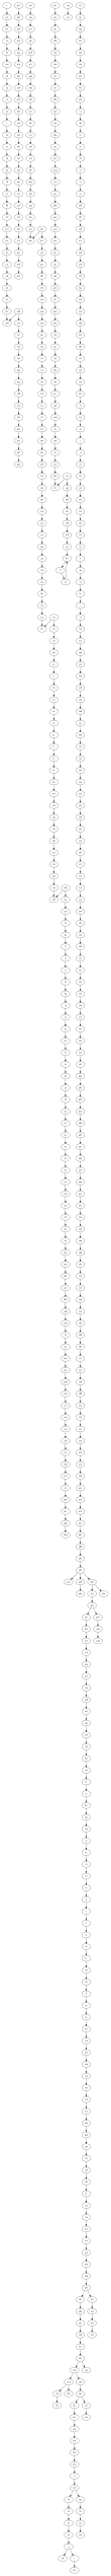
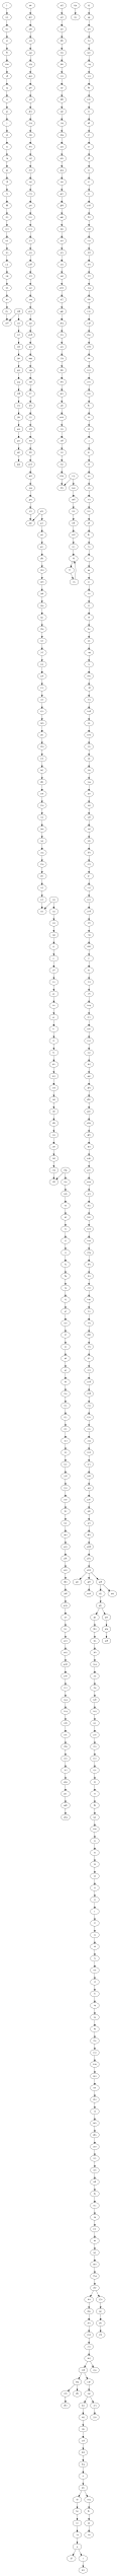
  digraph {
    fontname="Playfair Display"
    node [fontname="Playfair Display"]
    edge [fontname="Playfair Display"]
    n1 [label=5]
    n2 [label=125]
    n3 [label=157]
    n4 [label=93]
    n5 [label=87]
    n6 [label=100]
    n7 [label=18]
    n8 [label=34]
    n9 [label=12]
    n10 [label=43]
    n11 [label=3]
    n12 [label=36]
    n13 [label=32]
    n14 [label=24]
    n15 [label=49]
    n16 [label=78]
    n17 [label=72]
    n18 [label=88]
    n19 [label=213]
    n20 [label=210]
    n21 [label=197]
    n22 [label=321]
    n23 [label=243]
    n24 [label=241]
    n25 [label=315]
    n26 [label=312]
    n27 [label=262]
    n28 [label=258]
    n29 [label=268]
    n30 [label=233]
    n31 [label=217]
    n32 [label=336]
    n33 [label=391]
    n34 [label=430]
    n35 [label=424]
    n36 [label=368]
    n37 [label=375]
    n38 [label=361]
    n39 [label=410]
    n40 [label=451]
    n41 [label=497]
    n42 [label=499]
    n43 [label=411]
    n44 [label=467]
    n45 [label=439]
    n46 [label=435]
    n47 [label=441]
    n48 [label=474]
    n49 [label=495]
    n50 [label=476]
    n51 [label=457]
    n52 [label=465]
    n53 [label=354]
    n54 [label=356]
    n55 [label=367]
    n56 [label=347]
    n57 [label=297]
    n58 [label=247]
    n59 [label=275]
    n60 [label=276]
    n61 [label=320]
    n62 [label=302]
    n63 [label=372]
    n64 [label=421]
    n65 [label=428]
    n66 [label=475]
    n67 [label=432]
    n68 [label=414]
    n69 [label=462]
    n70 [label=447]
    n71 [label=468]
    n72 [label=472]
    n73 [label=444]
    n74 [label=349]
    n75 [label=358]
    n76 [label=377]
    n77 [label=381]
    n78 [label=355]
    n79 [label=378]
    n80 [label=395]
    n81 [label=382]
    n82 [label=406]
    n83 [label=418]
    n84 [label=434]
    n85 [label=479]
    n86 [label=471]
    n87 [label=456]
    n88 [label=461]
    n89 [label=423]
    n90 [label=415]
    n91 [label=422]
    n92 [label=385]
    n93 [label=360]
    n94 [label=396]
    n95 [label=346]
    n96 [label=394]
    n97 [label=342]
    n98 [label=364]
    n99 [label=317]
    n100 [label=327]
    n101 [label=303]
    n102 [label=236]
    n103 [label=232]
    n104 [label=277]
    n105 [label=252]
    n106 [label=296]
    n107 [label=293]
    n108 [label=269]
    n109 [label=291]
    n110 [label=295]
    n111 [label=285]
    n112 [label=305]
    n113 [label=324]
    n114 [label=337]
    n115 [label=344]
    n116 [label=343]
    n117 [label=274]
    n118 [label=254]
    n119 [label=263]
    n120 [label=237]
    n121 [label=227]
    n122 [label=177]
    n123 [label=135]
    n124 [label=127]
    n125 [label=122]
    n126 [label=145]
    n127 [label=97]
    n128 [label=0]
    n129 [label=28]
    n130 [label=29]
    n131 [label=41]
    n132 [label=10]
    n133 [label=42]
    n134 [label=63]
    n135 [label=25]
    n136 [label=61]
    n137 [label=96]
    n138 [label=103]
    n139 [label=129]
    n140 [label=142]
    n141 [label=136]
    n142 [label=181]
    n143 [label=221]
    n144 [label=230]
    n145 [label=245]
    n146 [label=229]
    n147 [label=178]
    n148 [label=184]
    n149 [label=154]
    n150 [label=146]
    n151 [label=79]
    n152 [label=40]
    n153 [label=75]
    n154 [label=35]
    n155 [label=11]
    n156 [label=62]
    n157 [label=84]
    n158 [label=74]
    n159 [label=23]
    n160 [label=47]
    n161 [label=110]
    n162 [label=67]
    n163 [label=92]
    n164 [label=46]
    n165 [label=45]
    n166 [label=66]
    n167 [label=114]
    n168 [label=133]
    n169 [label=153]
    n170 [label=175]
    n171 [label=323]
    n172 [label=313]
    n173 [label=322]
    n174 [label=338]
    n175 [label=330]
    n176 [label=307]
    n177 [label=352]
    n178 [label=397]
    n179 [label=399]
    n180 [label=405]
    n181 [label=481]
    n182 [label=420]
    n183 [label=389]
    n184 [label=348]
    n185 [label=409]
    n186 [label=371]
    n187 [label=392]
    n188 [label=401]
    n189 [label=403]
    n190 [label=408]
    n191 [label=290]
    n192 [label=222]
    n193 [label=244]
    n194 [label=224]
    n195 [label=228]
    n196 [label=301]
    n197 [label=289]
    n198 [label=279]
    n199 [label=325]
    n200 [label=469]
    n201 [label=492]
    n202 [label=448]
    n203 [label=484]
    n204 [label=455]
    n205 [label=437]
    n206 [label=412]
    n207 [label=386]
    n208 [label=359]
    n209 [label=366]
    n210 [label=351]
    n211 [label=357]
    n212 [label=388]
    n213 [label=340]
    n214 [label=314]
    n215 [label=384]
    n216 [label=433]
    n217 [label=429]
    n218 [label=404]
    n219 [label=350]
    n220 [label=407]
    n221 [label=486]
    n222 [label=440]
    n223 [label=459]
    n224 [label=431]
    n225 [label=473]
    n226 [label=452]
    n227 [label=445]
    n228 [label=460]
    n229 [label=477]
    n230 [label=446]
    n231 [label=464]
    n232 [label=379]
    n233 [label=413]
    n234 [label=374]
    n235 [label=380]
    n236 [label=383]
    n237 [label=402]
    n238 [label=416]
    n239 [label=400]
    n240 [label=353]
    n241 [label=318]
    n242 [label=212]
    n243 [label=250]
    n244 [label=280]
    n245 [label=283]
    n246 [label=253]
    n247 [label=240]
    n248 [label=198]
    n249 [label=201]
    n250 [label=158]
    n251 [label=128]
    n252 [label=113]
    n253 [label=86]
    n254 [label=77]
    n255 [label=95]
    n256 [label=134]
    n257 [label=151]
    n258 [label=137]
    n259 [label=141]
    n260 [label=149]
    n261 [label=162]
    n262 [label=140]
    n263 [label=124]
    n264 [label=105]
    n265 [label=89]
    n266 [label=106]
    n267 [label=53]
    n268 [label=48]
    n269 [label=57]
    n270 [label=37]
    n271 [label=58]
    n272 [label=22]
    n273 [label=27]
    n274 [label=52]
    n275 [label=108]
    n276 [label=182]
    n277 [label=238]
    n278 [label=231]
    n279 [label=218]
    n280 [label=219]
    n281 [label=167]
    n282 [label=194]
    n283 [label=256]
    n284 [label=220]
    n285 [label=248]
    n286 [label=260]
    n287 [label=286]
    n288 [label=211]
    n289 [label=205]
    n290 [label=207]
    n291 [label=200]
    n292 [label=81]
    n293 [label=131]
    n294 [label=26]
    n295 [label=2]
    n296 [label=91]
    n297 [label=76]
    n298 [label=90]
    n299 [label=116]
    n300 [label=161]
    n301 [label=120]
    n302 [label=98]
    n303 [label=85]
    n304 [label=70]
    n305 [label=6]
    n306 [label=44]
    n307 [label=21]
    n308 [label=20]
    n309 [label=15]
    n310 [label=19]
    n311 [label=64]
    n312 [label=121]
    n313 [label=144]
    n314 [label=152]
    n315 [label=169]
    n316 [label=138]
    n317 [label=165]
    n318 [label=298]
    n319 [label=311]
    n320 [label=309]
    n321 [label=335]
    n322 [label=331]
    n323 [label=329]
    n324 [label=334]
    n325 [label=310]
    n326 [label=341]
    n327 [label=328]
    n328 [label=345]
    n329 [label=326]
    n330 [label=281]
    n331 [label=223]
    n332 [label=173]
    n333 [label=235]
    n334 [label=202]
    n335 [label=208]
    n336 [label=187]
    n337 [label=159]
    n338 [label=168]
    n339 [label=172]
    n340 [label=155]
    n341 [label=163]
    n342 [label=176]
    n343 [label=204]
    n344 [label=272]
    n345 [label=300]
    n346 [label=292]
    n347 [label=332]
    n348 [label=365]
    n349 [label=442]
    n350 [label=485]
    n351 [label=480]
    n352 [label=490]
    n353 [label=489]
    n354 [label=487]
    n355 [label=491]
    n356 [label=449]
    n357 [label=470]
    n358 [label=494]
    n359 [label=425]
    n360 [label=362]
    n361 [label=390]
    n362 [label=306]
    n363 [label=299]
    n364 [label=284]
    n365 [label=387]
    n366 [label=319]
    n367 [label=257]
    n368 [label=249]
    n369 [label=170]
    n370 [label=185]
    n371 [label=188]
    n372 [label=183]
    n373 [label=171]
    n374 [label=225]
    n375 [label=308]
    n376 [label=288]
    n377 [label=255]
    n378 [label=270]
    n379 [label=215]
    n380 [label=234]
    n381 [label=206]
    n382 [label=373]
    n383 [label=398]
    n384 [label=443]
    n385 [label=426]
    n386 [label=436]
    n387 [label=427]
    n388 [label=483]
    n389 [label=488]
    n390 [label=482]
    n391 [label=466]
    n392 [label=493]
    n393 [label=478]
    n394 [label=458]
    n395 [label=496]
    n396 [label=453]
    n397 [label=419]
    n398 [label=463]
    n399 [label=417]
    n400 [label=450]
    n401 [label=369]
    n402 [label=454]
    n403 [label=333]
    n404 [label=316]
    n405 [label=304]
    n406 [label=251]
    n407 [label=214]
    n408 [label=148]
    n409 [label=203]
    n410 [label=195]
    n411 [label=216]
    n412 [label=179]
    n413 [label=150]
    n414 [label=132]
    n415 [label=65]
    n416 [label=71]
    n417 [label=80]
    n418 [label=147]
    n419 [label=109]
    n420 [label=51]
    n421 [label=55]
    n422 [label=39]
    n423 [label=50]
    n424 [label=33]
    n425 [label=31]
    n426 [label=7]
    n427 [label=17]
    n428 [label=13]
    n429 [label=16]
    n430 [label=73]
    n431 [label=101]
    n432 [label=117]
    n433 [label=8]
    n434 [label=14]
    n435 [label=59]
    n436 [label=69]
    n437 [label=174]
    n438 [label=130]
    n439 [label=209]
    n440 [label=190]
    n441 [label=191]
    n442 [label=160]
    n443 [label=115]
    n444 [label=196]
    n445 [label=186]
    n446 [label=259]
    n447 [label=123]
    n448 [label=156]
    n449 [label=118]
    n450 [label=83]
    n451 [label=112]
    n452 [label=94]
    n453 [label=107]
    n454 [label=111]
    n455 [label=143]
    n456 [label=199]
    n457 [label=764]
    n458 [label=287]
    n459 [label=261]
    n460 [label=370]
    n461 [label=189]
    n462 [label=393]
    n463 [label=267]
    n464 [label=266]
    n465 [label=271]
    n466 [label=265]
    n467 [label=278]
    n468 [label=239]
    n469 [label=294]
    n470 [label=246]
    n471 [label=226]
    n472 [label=282]
    n473 [label=242]
    n474 [label=180]
    n475 [label=192]
    n476 [label=273]
    n477 [label=193]
    n478 [label=339]
    n479 [label=139]
    n480 [label=126]
    n481 [label=166]
    n482 [label=164]
    n483 [label=9]
    n484 [label=68]
    n485 [label=56]
    n486 [label=104]
    n487 [label=60]
    n488 [label=82]
    n489 [label=30]
    n490 [label=54]
    n491 [label=4]
    n492 [label=38]
    n493 [label=1]
    n494 [label=102]
    n495 [label=99]
    n496 [label=119]
    n497 [label=363]
    n498 [label=376]
    n499 [label=438]
    n1 -> n2
    n2 -> n3
    n3 -> n4
    n4 -> n5
    n5 -> n6
    n6 -> n7
    n7 -> n8
    n8 -> n9
    n9 -> n10
    n10 -> n11
    n11 -> n12
    n12 -> n13
    n13 -> n14
    n14 -> n15
    n15 -> n16
    n16 -> n17
    n17 -> n18
    n18 -> n19
    n19 -> n20
    n20 -> n21
    n21 -> n22
    n22 -> n23
    n23 -> n24
    n24 -> n25
    n25 -> n26
    n26 -> n27
    n27 -> n28
    n29 -> n28
    n29 -> n30
    n30 -> n31
    n31 -> n32
    n32 -> n33
    n33 -> n34
    n34 -> n35
    n35 -> n36
    n36 -> n37
    n37 -> n38
    n38 -> n39
    n39 -> n40
    n40 -> n41
    n41 -> n42
    n43 -> n44
    n44 -> n45
    n45 -> n46
    n46 -> n47
    n47 -> n48
    n48 -> n49
    n49 -> n50
    n50 -> n51
    n51 -> n52
    n52 -> n53
    n53 -> n54
    n54 -> n55
    n55 -> n56
    n56 -> n57
    n57 -> n58
    n58 -> n59
    n59 -> n60
    n60 -> n61
    n61 -> n62
    n62 -> n63
    n63 -> n64
    n64 -> n65
    n65 -> n66
+   n66 -> n67
    n67 -> n68
    n68 -> n69
    n69 -> n70
    n70 -> n71
    n71 -> n72
    n72 -> n73
    n73 -> n74
    n74 -> n75
    n75 -> n76
    n76 -> n77
    n77 -> n78
    n78 -> n79
    n79 -> n80
    n80 -> n81
    n81 -> n82
    n82 -> n83
    n83 -> n84
    n84 -> n85
    n85 -> n86
    n86 -> n87
    n88 -> n87
    n88 -> n89
    n89 -> n90
    n90 -> n91
    n91 -> n92
    n92 -> n93
    n93 -> n94
    n94 -> n95
    n95 -> n96
    n96 -> n97
    n97 -> n98
    n98 -> n99
    n99 -> n100
    n100 -> n101
    n101 -> n102
    n102 -> n103
    n103 -> n104
    n104 -> n105
    n105 -> n106
    n106 -> n107
    n107 -> n108
    n108 -> n109
    n109 -> n110
    n110 -> n111
    n111 -> n112
    n112 -> n113
    n113 -> n114
    n114 -> n115
    n115 -> n116
    n116 -> n117
    n117 -> n118
    n118 -> n119
    n119 -> n120
    n120 -> n121
    n121 -> n122
    n123 -> n122
    n123 -> n124
    n124 -> n125
    n125 -> n126
    n126 -> n127
    n127 -> n128
    n128 -> n129
    n129 -> n130
    n130 -> n131
    n131 -> n132
    n132 -> n133
    n133 -> n134
    n134 -> n135
    n135 -> n136
    n136 -> n137
    n137 -> n138
    n138 -> n139
    n139 -> n140
    n140 -> n141
    n141 -> n142
    n142 -> n143
    n143 -> n144
    n144 -> n145
    n145 -> n146
    n146 -> n147
    n148 -> n147
    n148 -> n149
    n149 -> n150
    n150 -> n151
    n151 -> n152
    n152 -> n153
    n153 -> n154
    n154 -> n155
    n155 -> n156
    n156 -> n157
    n157 -> n158
    n158 -> n159
    n159 -> n160
    n160 -> n161
    n161 -> n162
    n162 -> n163
    n163 -> n164
    n164 -> n165
    n165 -> n166
    n166 -> n167
    n167 -> n168
    n168 -> n169
    n169 -> n170
    n170 -> n171
    n171 -> n172
    n172 -> n173
    n173 -> n174
    n174 -> n175
    n175 -> n176
    n176 -> n177
    n177 -> n178
    n178 -> n179
    n179 -> n180
    n180 -> n181
    n181 -> n182
    n182 -> n183
    n183 -> n184
    n184 -> n185
    n185 -> n186
    n186 -> n187
    n187 -> n188
    n188 -> n189
    n189 -> n190
    n190 -> n191
    n191 -> n192
    n192 -> n193
    n193 -> n194
    n194 -> n195
    n195 -> n196
    n196 -> n197
    n197 -> n198
    n198 -> n199
    n199 -> n200
    n200 -> n201
    n201 -> n202
    n202 -> n203
    n204 -> n205
    n205 -> n206
    n206 -> n207
    n207 -> n208
    n208 -> n209
    n209 -> n210
    n210 -> n211
    n211 -> n212
    n212 -> n213
    n213 -> n214
    n214 -> n215
    n215 -> n216
    n216 -> n217
    n217 -> n218
    n218 -> n219
    n219 -> n220
    n220 -> n221
    n221 -> n222
    n222 -> n223
    n223 -> n224
    n224 -> n225
    n225 -> n226
    n226 -> n227
    n227 -> n228
    n228 -> n229
    n229 -> n230
    n230 -> n231
    n231 -> n232
    n232 -> n233
    n233 -> n234
    n234 -> n235
    n235 -> n236
    n236 -> n237
    n237 -> n238
    n238 -> n239
    n239 -> n240
    n240 -> n241
    n241 -> n242
    n242 -> n243
    n243 -> n244
    n244 -> n245
    n246 -> n245
    n246 -> n247
    n247 -> n248
    n248 -> n249
    n249 -> n250
    n250 -> n251
    n251 -> n252
    n252 -> n253
    n253 -> n254
    n254 -> n255
    n255 -> n253
    n256 -> n257
    n258 -> n259
    n259 -> n260
    n260 -> n261
    n261 -> n262
    n262 -> n263
    n263 -> n264
    n264 -> n265
    n265 -> n266
    n266 -> n267
    n267 -> n268
    n268 -> n269
    n269 -> n270
    n270 -> n271
    n271 -> n272
    n272 -> n273
    n273 -> n274
    n274 -> n275
    n275 -> n276
    n276 -> n277
    n277 -> n278
    n278 -> n279
    n279 -> n280
    n280 -> n281
    n281 -> n282
    n282 -> n283
    n283 -> n284
    n284 -> n285
    n285 -> n286
    n286 -> n287
    n287 -> n288
    n288 -> n289
    n289 -> n290
    n290 -> n291
    n291 -> n292
    n292 -> n293
    n293 -> n294
    n294 -> n295
    n295 -> n296
    n296 -> n297
    n297 -> n298
    n298 -> n299
    n299 -> n300
    n300 -> n301
    n301 -> n302
    n302 -> n303
    n303 -> n304
    n304 -> n305
    n305 -> n306
    n306 -> n307
    n307 -> n308
    n308 -> n309
    n309 -> n310
    n310 -> n311
    n311 -> n312
    n312 -> n313
    n313 -> n314
    n314 -> n315
    n315 -> n316
    n316 -> n317
    n317 -> n318
    n318 -> n319
    n319 -> n320
    n320 -> n321
    n321 -> n322
    n322 -> n323
    n323 -> n324
    n324 -> n325
    n325 -> n326
    n326 -> n327
    n327 -> n328
    n328 -> n329
    n329 -> n330
    n330 -> n331
    n331 -> n332
    n332 -> n333
    n333 -> n334
    n334 -> n335
    n335 -> n336
    n336 -> n337
    n337 -> n338
    n338 -> n339
    n339 -> n340
    n340 -> n341
    n341 -> n342
    n342 -> n343
    n343 -> n344
    n344 -> n345
    n345 -> n346
    n346 -> n347
    n347 -> n348
    n348 -> n349
    n349 -> n350
    n350 -> n351
    n351 -> n352
    n352 -> n353
    n353 -> n354
    n354 -> n355
    n355 -> n356
    n356 -> n357
    n357 -> n358
    n358 -> n359
    n359 -> n360
    n360 -> n361
    n361 -> n362
    n362 -> n363
    n363 -> n364
    n364 -> n365
    n365 -> n366
    n366 -> n367
    n367 -> n368
    n368 -> n369
    n369 -> n370
    n370 -> n371
    n371 -> n372
    n372 -> n373
    n373 -> n374
    n374 -> n375
    n375 -> n376
    n376 -> n377
    n377 -> n378
    n378 -> n379
    n379 -> n380
    n380 -> n381
    n381 -> n382
    n382 -> n383
    n383 -> n384
    n384 -> n385
    n385 -> n386
    n386 -> n387
    n387 -> n388
    n388 -> n389
    n389 -> n390
    n390 -> n391
    n391 -> n392
    n391 -> n393
    n391 -> n394
    n393 -> n395
    n394 -> n396
    n394 -> n397
    n396 -> n398
    n398 -> n399
    n398 -> n400
    n399 -> n401
    n400 -> n402
    n401 -> n403
    n402 -> n499
    n403 -> n404
    n404 -> n405
    n405 -> n406
    n406 -> n407
    n407 -> n408
    n408 -> n409
    n409 -> n410
    n410 -> n411
    n411 -> n412
    n412 -> n413
    n413 -> n414
    n414 -> n415
    n415 -> n416
    n416 -> n417
    n417 -> n418
    n418 -> n419
    n419 -> n420
    n420 -> n421
    n421 -> n422
    n422 -> n423
    n423 -> n424
    n424 -> n425
    n425 -> n426
    n426 -> n427
    n427 -> n428
    n428 -> n429
    n429 -> n430
    n430 -> n431
    n431 -> n432
    n432 -> n433
    n433 -> n434
    n434 -> n435
    n435 -> n436
    n436 -> n437
    n437 -> n438
    n438 -> n439
    n439 -> n440
    n440 -> n441
    n441 -> n442
    n442 -> n443
    n443 -> n444
    n444 -> n445
    n445 -> n446
    n446 -> n447
    n447 -> n448
    n448 -> n449
    n449 -> n450
    n450 -> n451
    n451 -> n452
    n452 -> n453
    n453 -> n454
    n454 -> n455
    n455 -> n456
    n456 -> n457
    n457 -> n458
    n458 -> n459
    n458 -> n460
    n459 -> n461
    n460 -> n462
    n461 -> n463
    n462 -> n497
    n463 -> n464
    n464 -> n465
    n465 -> n466
    n466 -> n467
    n466 -> n468
    n467 -> n469
    n467 -> n470
    n469 -> n471
    n469 -> n472
    n470 -> n473
    n471 -> n474
    n473 -> n475
    n473 -> n476
    n475 -> n477
    n476 -> n478
    n477 -> n479
    n479 -> n480
    n480 -> n481
    n481 -> n482
    n482 -> n483
    n483 -> n484
    n484 -> n485
    n484 -> n486
    n485 -> n487
    n486 -> n488
    n487 -> n489
    n488 -> n495
    n489 -> n490
    n490 -> n491
    n491 -> n492
    n491 -> n493
    n493 -> n494
    n495 -> n496
    n497 -> n498
  }
